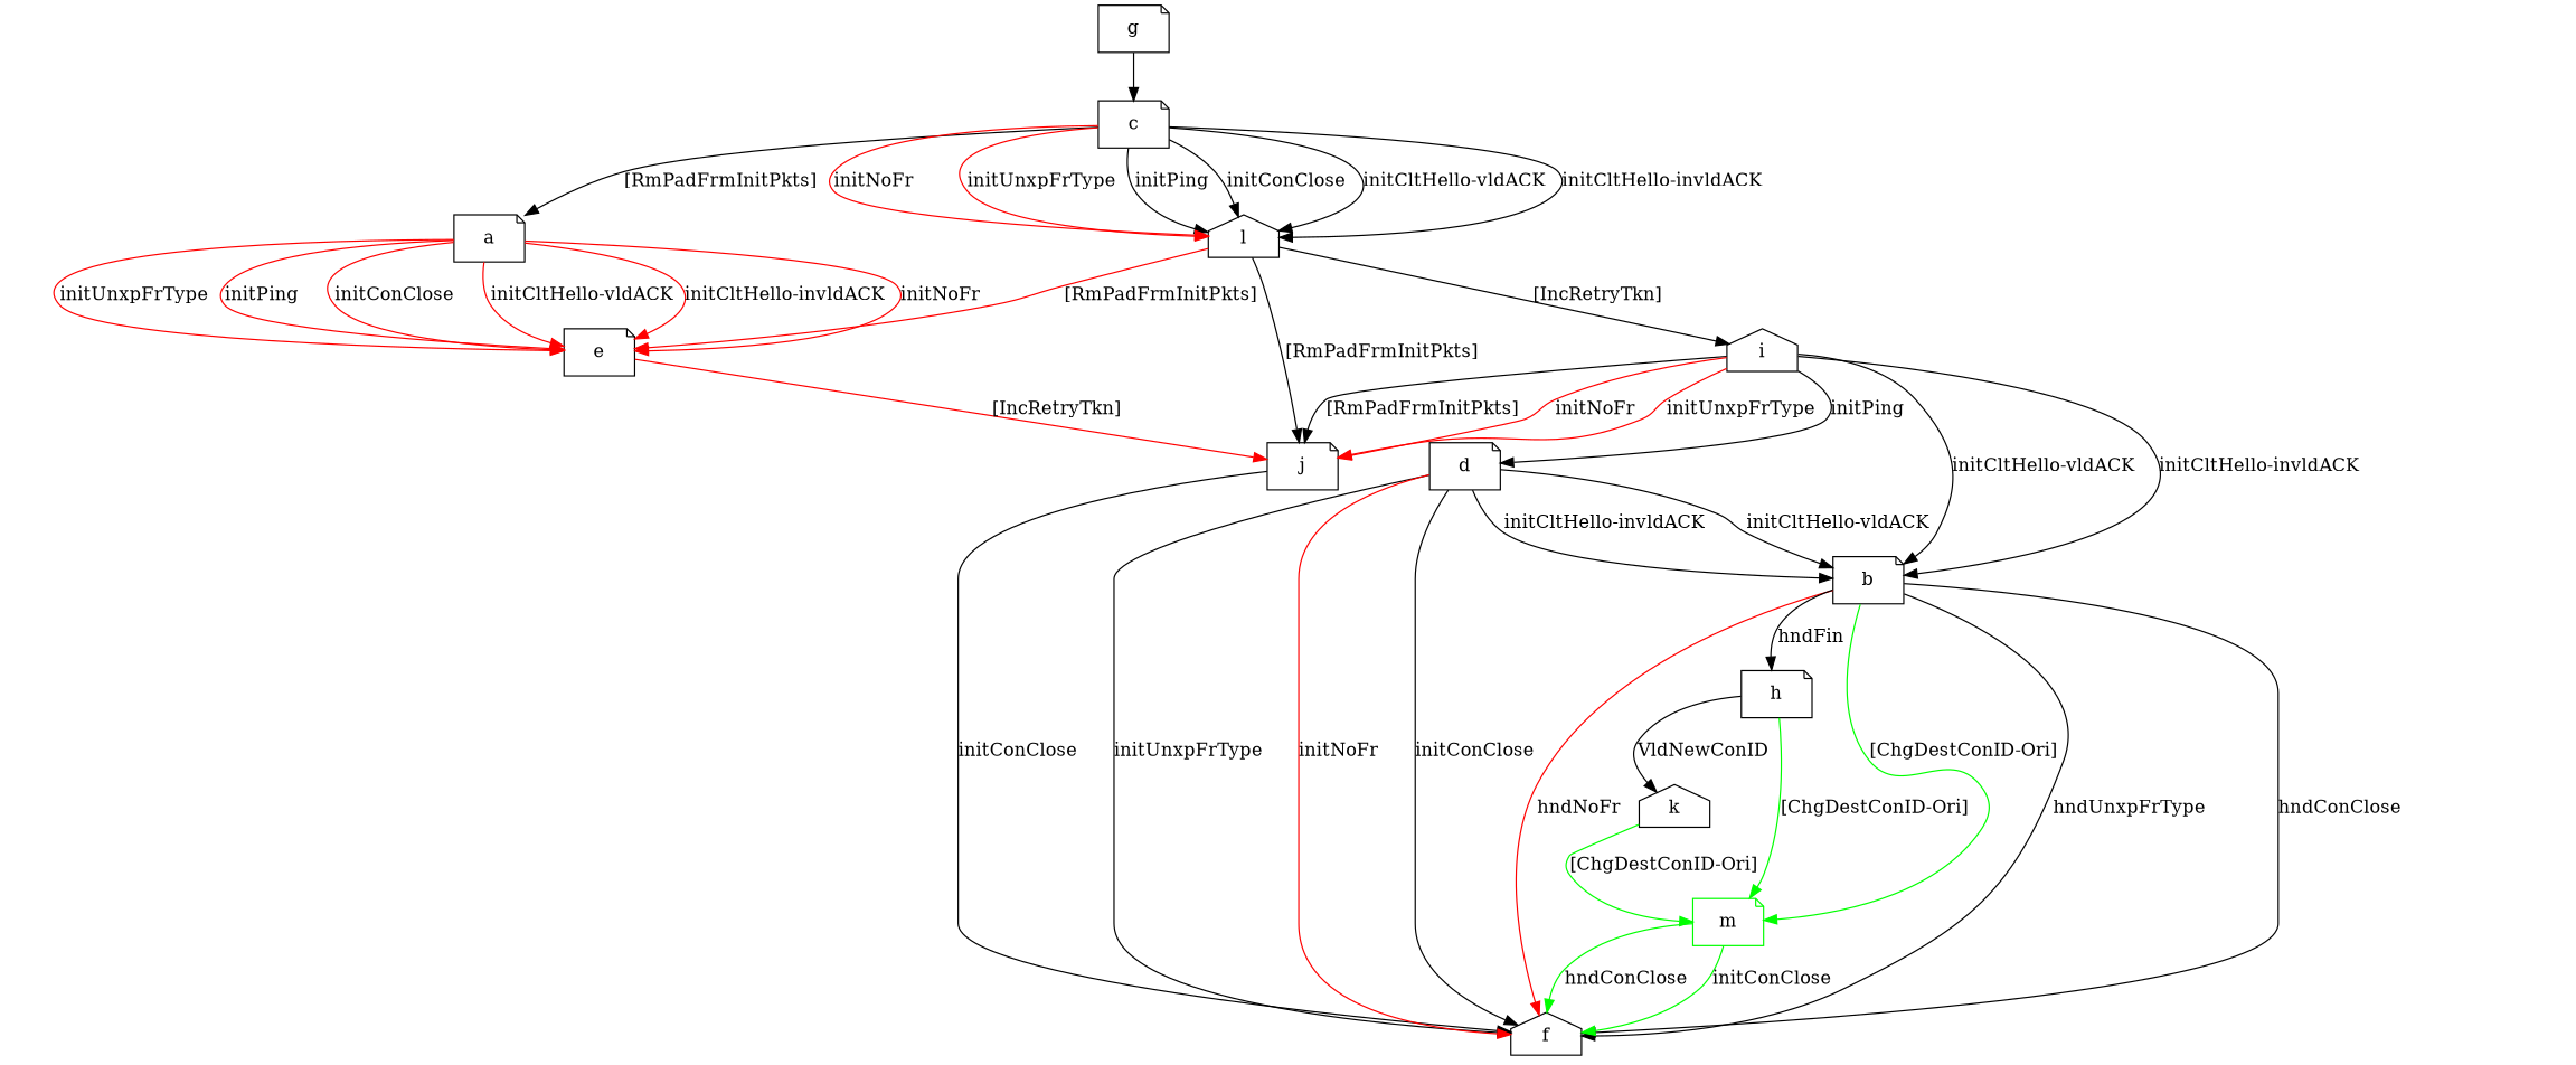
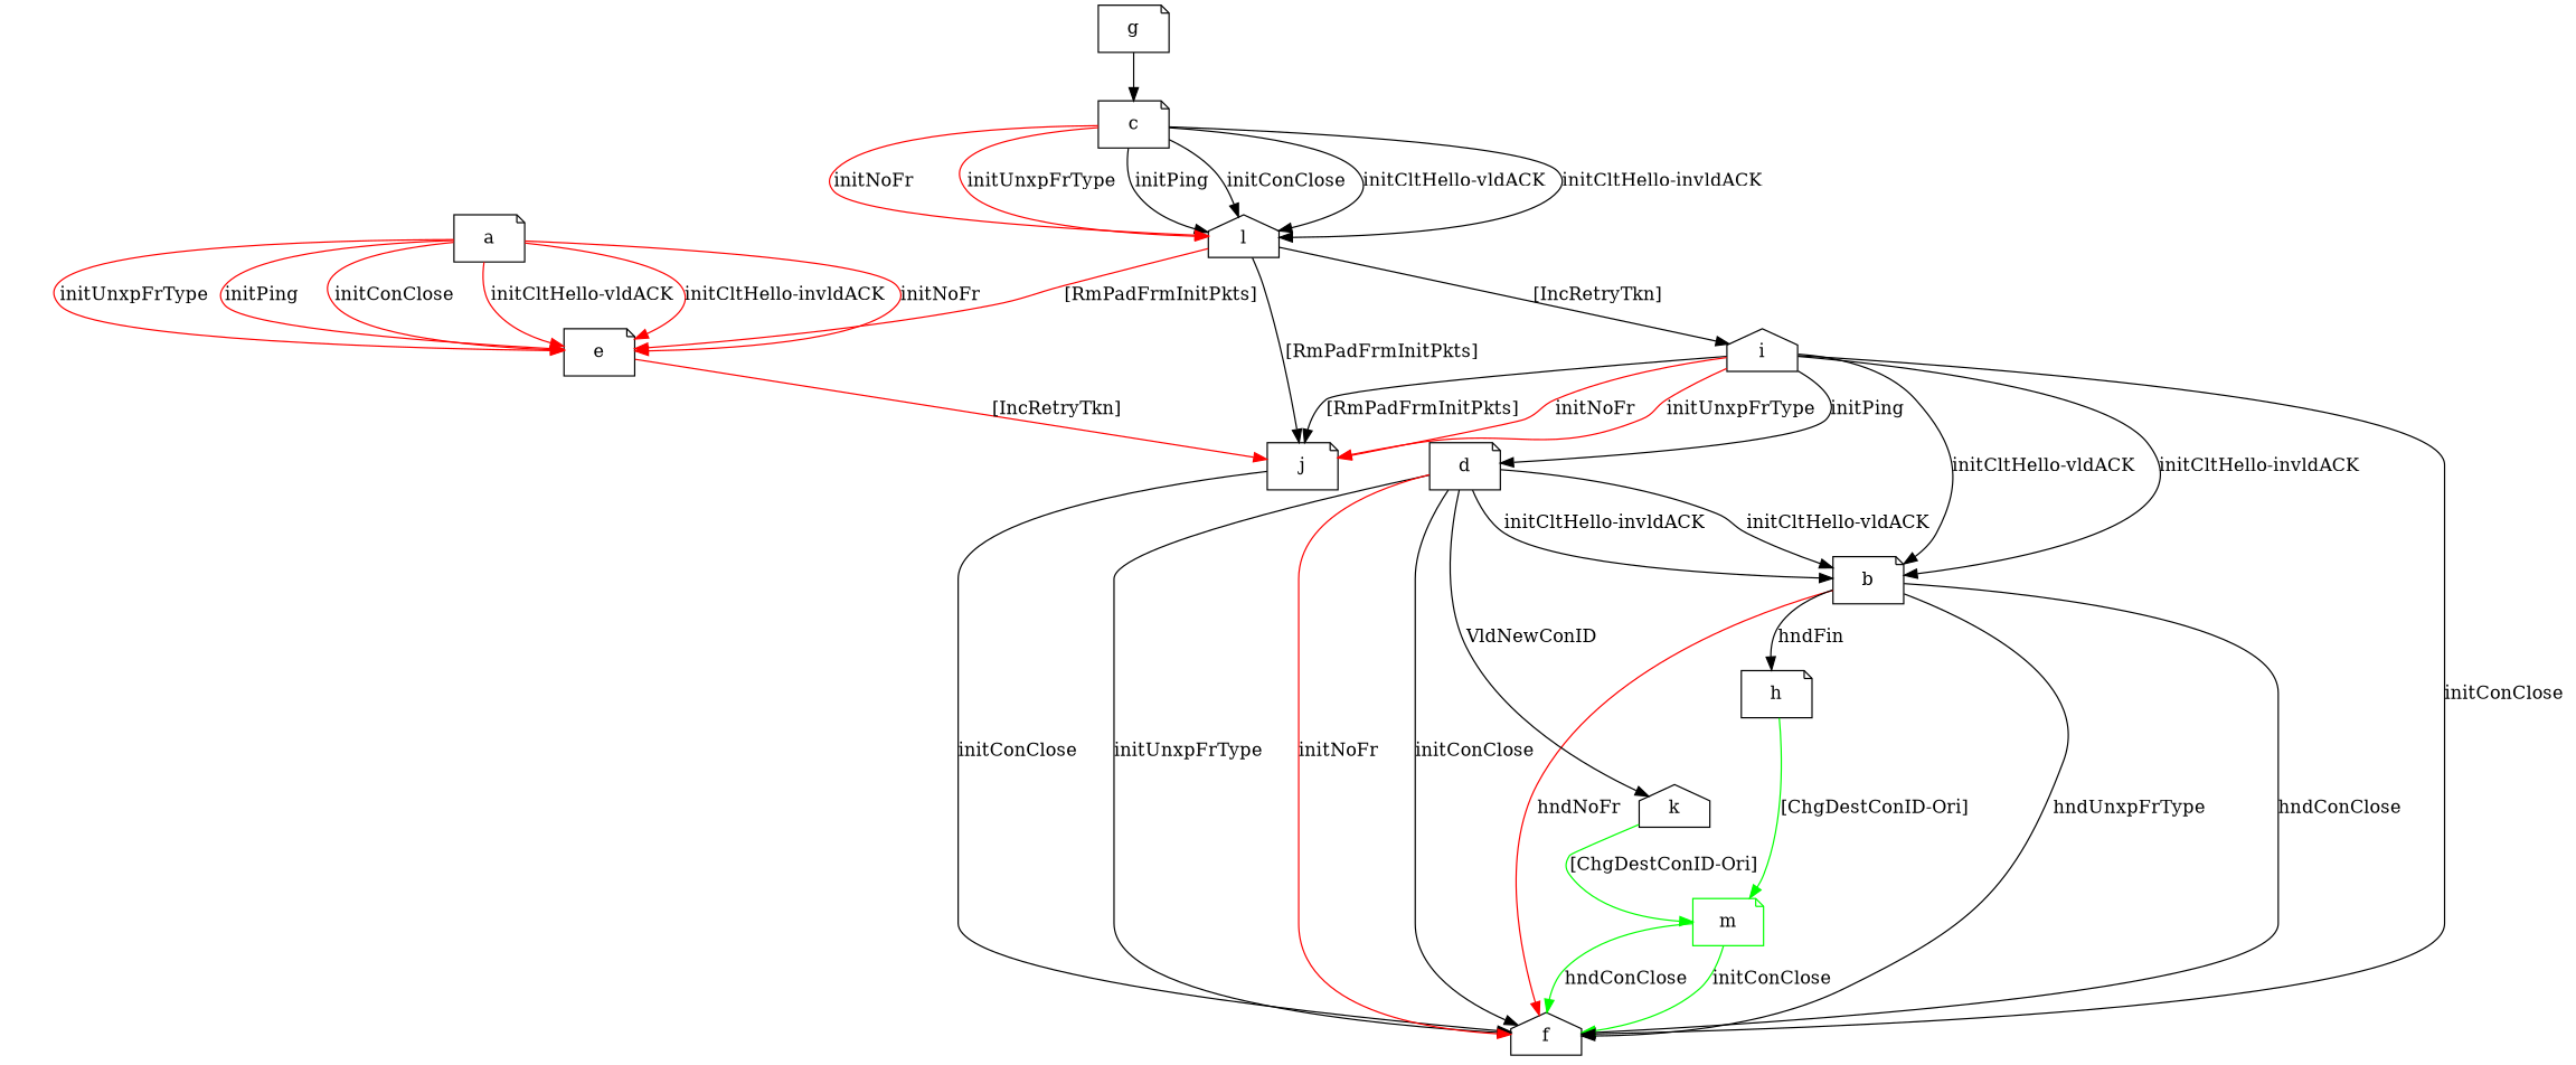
  digraph {
    node [shape=note]
    a
    e
    j
    f [shape=house]
    b
    h
    m [color=green]
    k [shape=house]
    c
    l [shape=house]
    i [shape=house]
    d
    g
    a -> e [color=red label="initPing "]
    a -> e [color=red label="initConClose "]
    a -> e [color=red label="initCltHello-vldACK "]
    a -> e [color=red label="initCltHello-invldACK "]
    a -> e [color=red label="initNoFr "]
    a -> e [color=red label="initUnxpFrType "]
    e -> j [color=red label="[IncRetryTkn] "]
    j -> f [label="initConClose "]
    b -> f [label="hndUnxpFrType "]
    b -> f [label="hndConClose "]
    b -> f [color=red label="hndNoFr "]
    b -> h [label="hndFin "]
-   b -> m [color=green label="[ChgDestConID-Ori] "]
    h -> m [color=green label="[ChgDestConID-Ori] "]
-   h -> k [label="VldNewConID "]
+   d -> k [label="VldNewConID "]
    m -> f [color=green label="initConClose "]
    m -> f [color=green label="hndConClose "]
    k -> m [color=green label="[ChgDestConID-Ori] "]
-   c -> a [label="[RmPadFrmInitPkts] "]
    c -> l [label="initPing "]
    c -> l [label="initConClose "]
    c -> l [label="initCltHello-vldACK "]
    c -> l [label="initCltHello-invldACK "]
    c -> l [color=red label="initNoFr "]
    c -> l [color=red label="initUnxpFrType "]
    l -> e [color=red label="[RmPadFrmInitPkts] "]
    l -> j [color=black label="[RmPadFrmInitPkts] "]
    l -> i [label="[IncRetryTkn] "]
    i -> j [label="[RmPadFrmInitPkts] "]
    i -> j [color=red label="initNoFr "]
    i -> j [color=red label="initUnxpFrType "]
+   i -> f [label="initConClose "]
    i -> b [label="initCltHello-vldACK "]
    i -> b [label="initCltHello-invldACK "]
    i -> d [label="initPing "]
    d -> f [label="initConClose "]
    d -> f [label="initUnxpFrType "]
    d -> f [color=red label="initNoFr "]
    d -> b [label="initCltHello-vldACK "]
    d -> b [label="initCltHello-invldACK "]
    g -> c
  }
